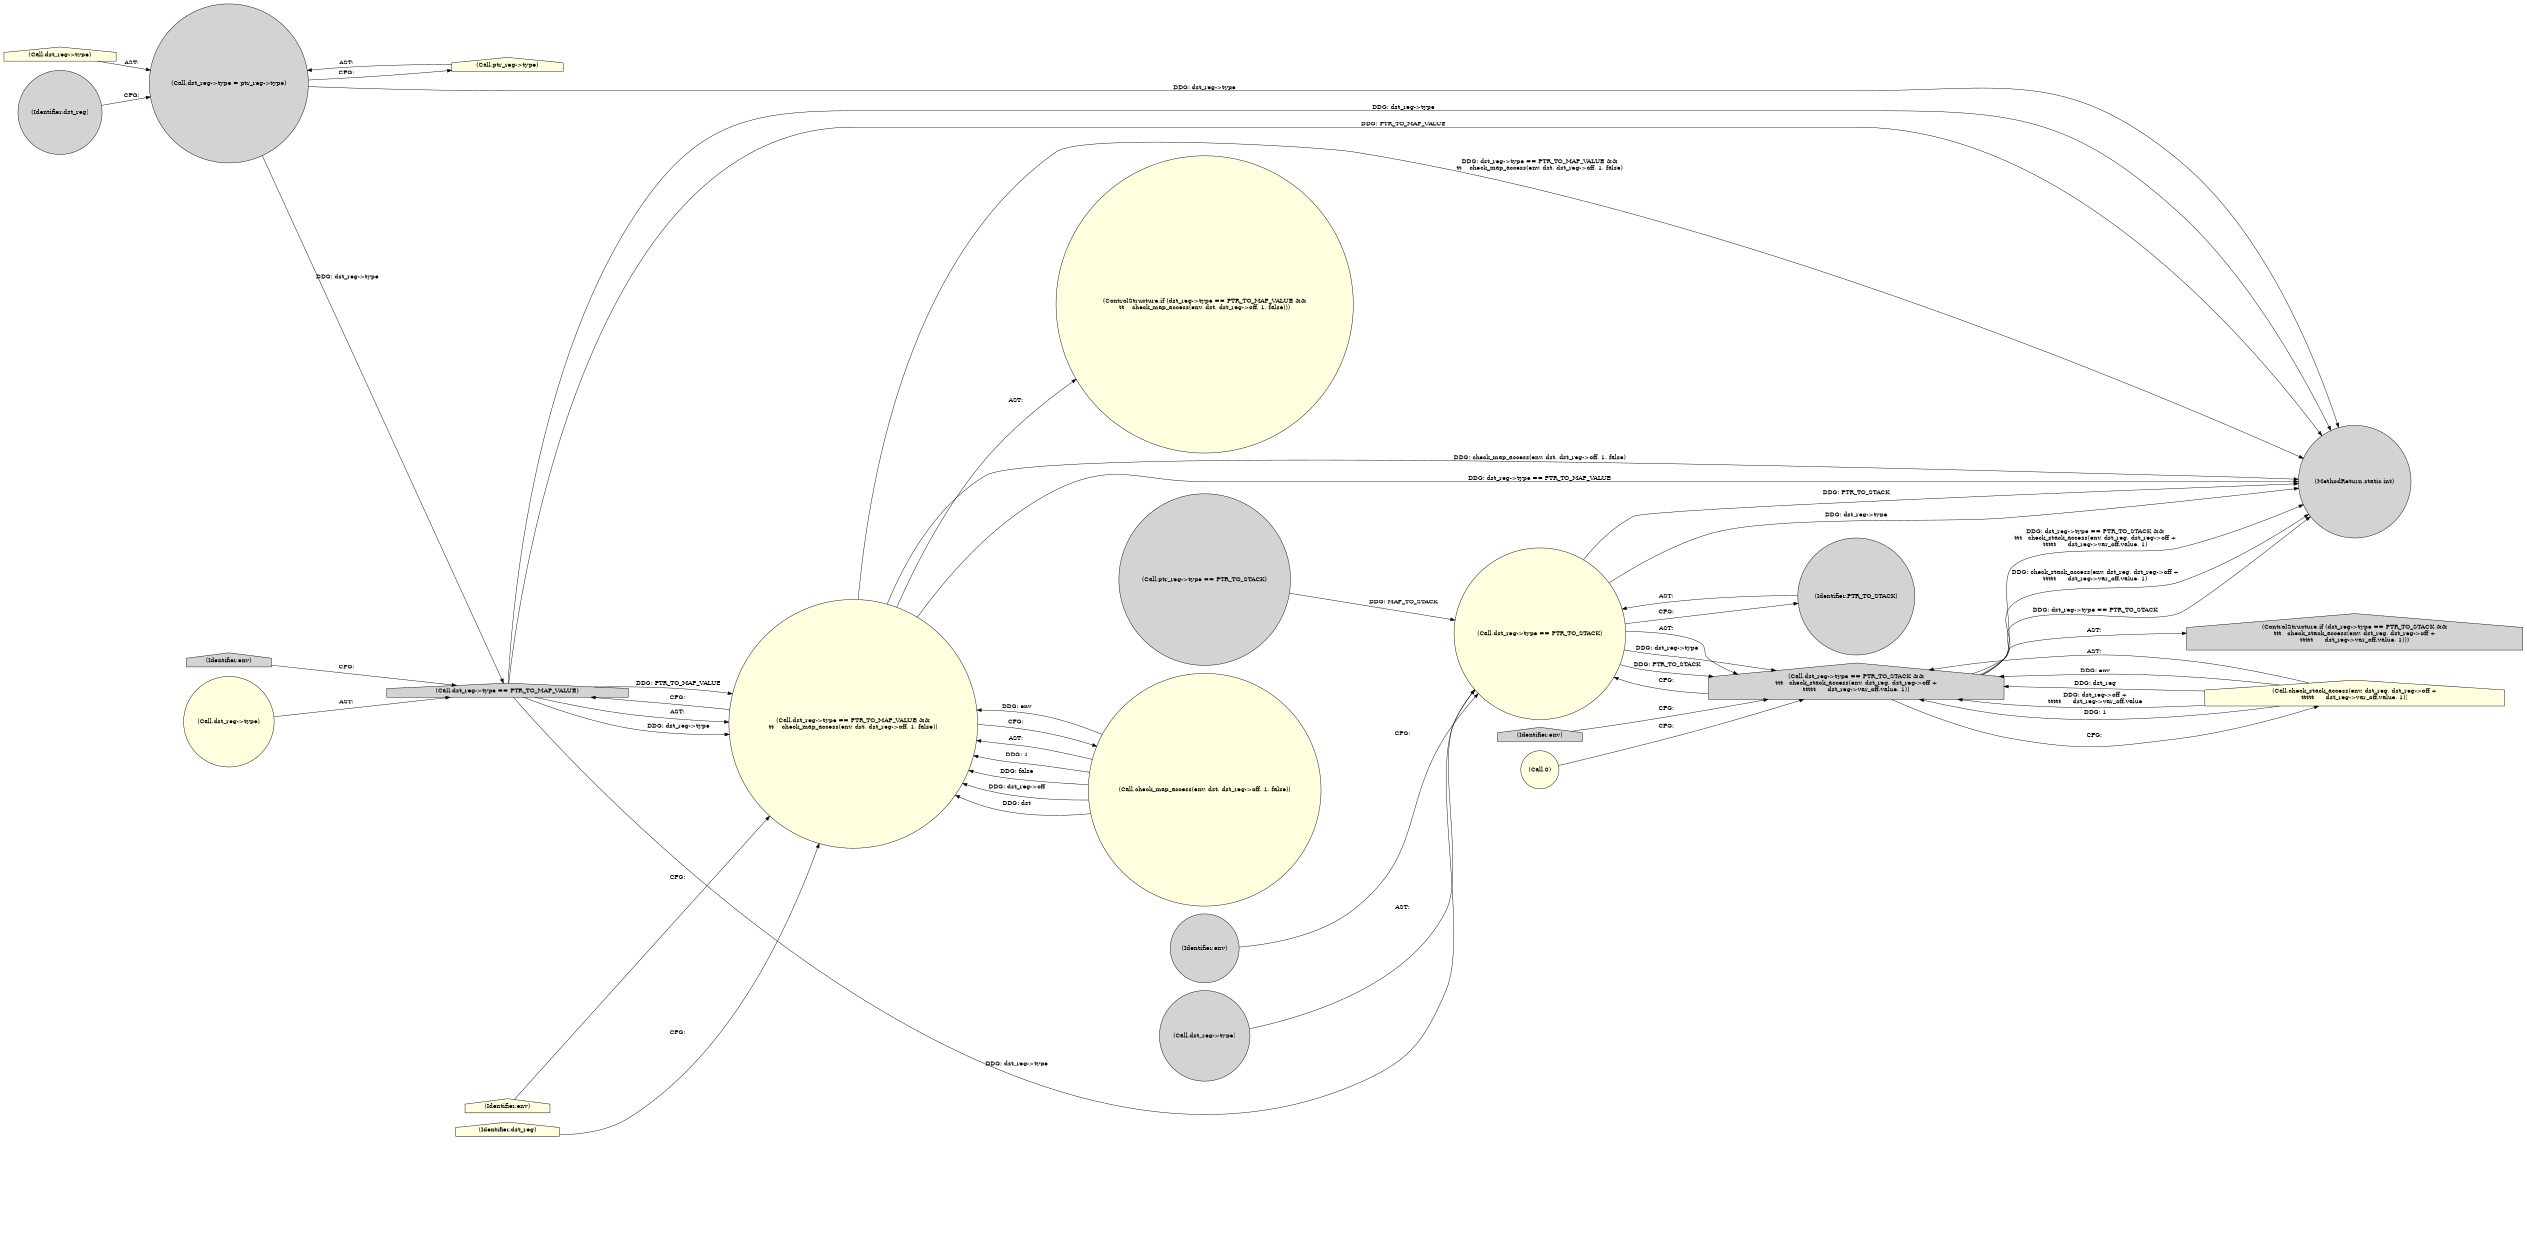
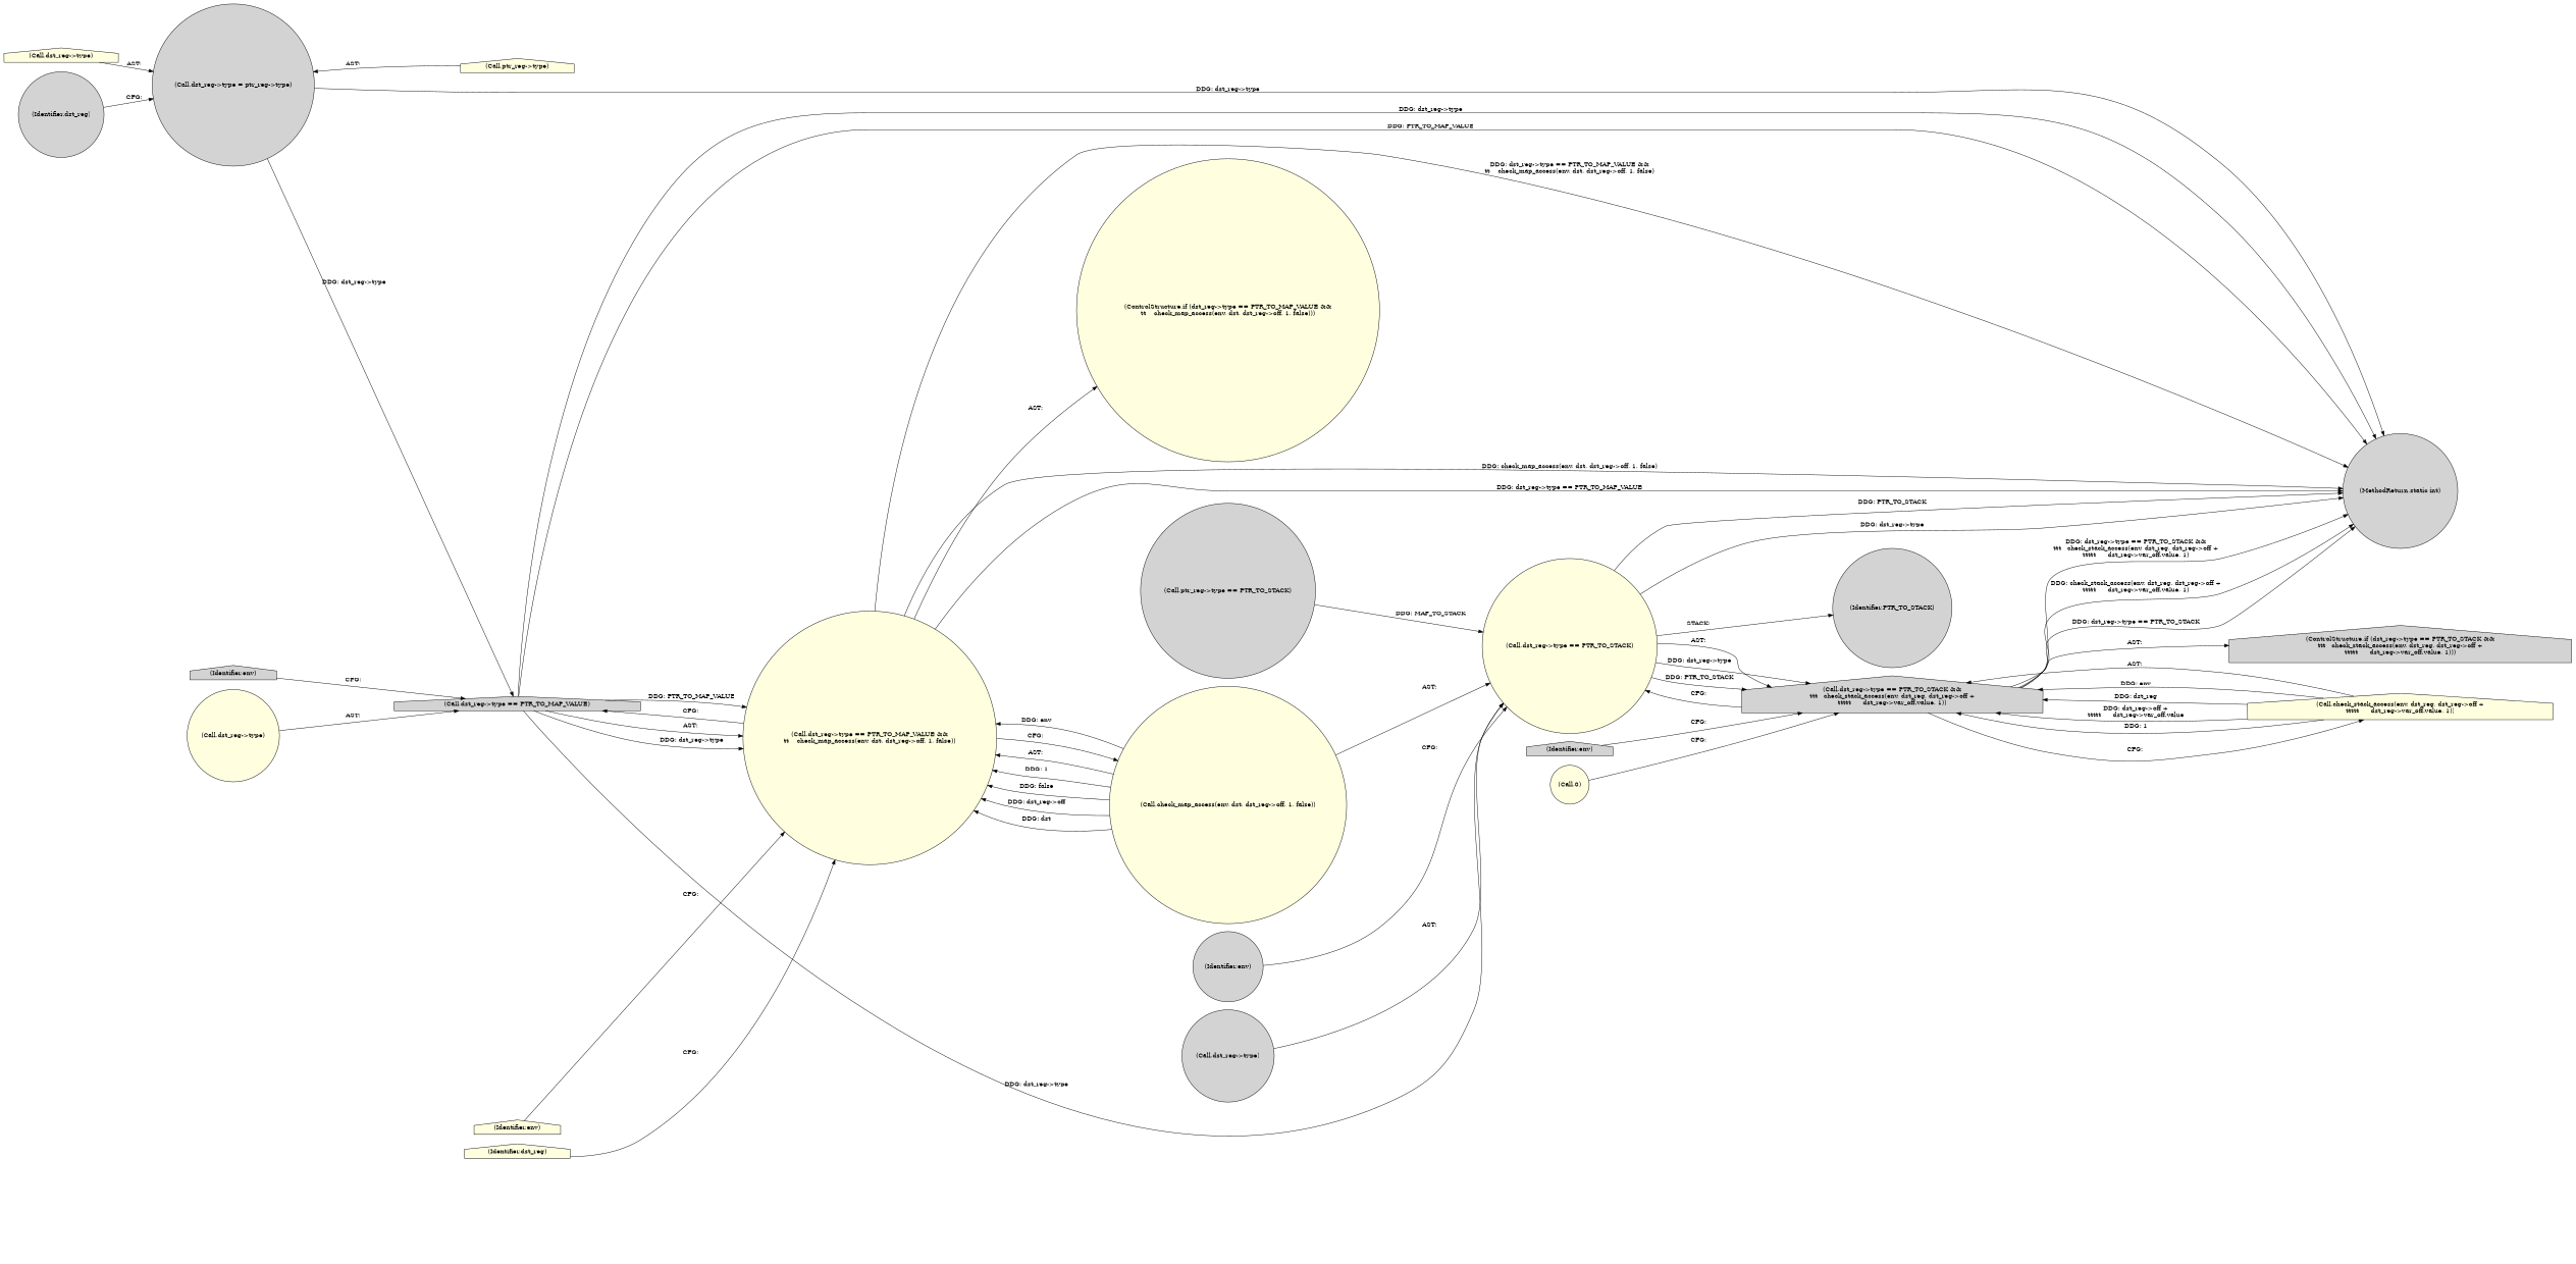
  digraph {
    rankdir=LR
    node [fillcolor=lightgrey shape=circle style=filled]
    n1 [label="(Call,dst_reg->type == PTR_TO_MAP_VALUE)" shape=house]
    n2 [fillcolor=lightyellow label="(Call,dst_reg->type == PTR_TO_MAP_VALUE &&\n\t\t    check_map_access(env, dst, dst_reg->off, 1, false))"]
    n3 [fillcolor=lightyellow label="(Call,dst_reg->type == PTR_TO_STACK)"]
    n4 [label="(MethodReturn,static int)"]
    n5 [fillcolor=lightyellow label="(ControlStructure,if (dst_reg->type == PTR_TO_MAP_VALUE &&\n\t\t    check_map_access(env, dst, dst_reg->off, 1, false)))"]
    n6 [fillcolor=lightyellow label="(Call,check_map_access(env, dst, dst_reg->off, 1, false))"]
    n7 [label="(Call,dst_reg->type == PTR_TO_STACK &&\n\t\t\t   check_stack_access(env, dst_reg, dst_reg->off +\n\t\t\t\t\t      dst_reg->var_off.value, 1))" shape=house]
    n8 [label="(Identifier,PTR_TO_STACK)"]
    n9 [label="(Call,dst_reg->type = ptr_reg->type)"]
    n10 [fillcolor=lightyellow label="(Call,ptr_reg->type)" shape=house]
    n11 [label="(ControlStructure,if (dst_reg->type == PTR_TO_STACK &&\n\t\t\t   check_stack_access(env, dst_reg, dst_reg->off +\n\t\t\t\t\t      dst_reg->var_off.value, 1)))" shape=house]
    n12 [fillcolor=lightyellow label="(Call,check_stack_access(env, dst_reg, dst_reg->off +\n\t\t\t\t\t      dst_reg->var_off.value, 1))" shape=house]
    n13 [fillcolor=lightyellow label="(Identifier,dst_reg)" shape=house]
    n14 [fillcolor=lightyellow label="(Identifier,env)" shape=house]
    n15 [fillcolor=lightyellow label="(Call,dst_reg->type)" shape=house]
    n16 [fillcolor=lightyellow label="(Call,dst_reg->type)"]
    n17 [label="(Call,dst_reg->type)"]
    n18 [label="(Identifier,env)" shape=house]
    n19 [label="(Identifier,env)"]
    n20 [fillcolor=lightyellow label="(Call,0)"]
    n21 [label="(Call,ptr_reg->type == PTR_TO_STACK)"]
    n22 [label="(Identifier,env)" shape=house]
    n23 [label="(Identifier,dst_reg)"]
    n1 -> n2 [label="AST: "]
    n1 -> n2 [label="DDG: dst_reg->type"]
    n1 -> n2 [label="DDG: PTR_TO_MAP_VALUE"]
    n1 -> n3 [label="DDG: dst_reg->type"]
    n1 -> n4 [label="DDG: PTR_TO_MAP_VALUE"]
    n1 -> n4 [label="DDG: dst_reg->type"]
    n2 -> n1 [label="CFG: "]
    n2 -> n4 [label="DDG: check_map_access(env, dst, dst_reg->off, 1, false)"]
    n2 -> n4 [label="DDG: dst_reg->type == PTR_TO_MAP_VALUE"]
    n2 -> n4 [label="DDG: dst_reg->type == PTR_TO_MAP_VALUE &&\n\t\t    check_map_access(env, dst, dst_reg->off, 1, false)"]
    n2 -> n5 [label="AST: "]
    n2 -> n6 [label="CFG: "]
    n3 -> n4 [label="DDG: PTR_TO_STACK"]
    n3 -> n4 [label="DDG: dst_reg->type"]
    n3 -> n7 [label="AST: "]
    n3 -> n7 [label="DDG: dst_reg->type"]
    n3 -> n7 [label="DDG: PTR_TO_STACK"]
-   n3 -> n8 [label="CFG: "]
+   n3 -> n8 [label="STACK: "]
    n6 -> n2 [label="AST: "]
    n6 -> n2 [label="DDG: 1"]
    n6 -> n2 [label="DDG: false"]
    n6 -> n2 [label="DDG: dst_reg->off"]
    n6 -> n2 [label="DDG: dst"]
    n6 -> n2 [label="DDG: env"]
    n7 -> n3 [label="CFG: "]
    n7 -> n4 [label="DDG: dst_reg->type == PTR_TO_STACK &&\n\t\t\t   check_stack_access(env, dst_reg, dst_reg->off +\n\t\t\t\t\t      dst_reg->var_off.value, 1)"]
    n7 -> n4 [label="DDG: check_stack_access(env, dst_reg, dst_reg->off +\n\t\t\t\t\t      dst_reg->var_off.value, 1)"]
    n7 -> n4 [label="DDG: dst_reg->type == PTR_TO_STACK"]
    n7 -> n11 [label="AST: "]
    n7 -> n12 [label="CFG: "]
-   n8 -> n3 [label="AST: "]
+   n6 -> n3 [label="AST: "]
    n9 -> n1 [label="DDG: dst_reg->type"]
    n9 -> n4 [label="DDG: dst_reg->type"]
-   n9 -> n10 [label="CFG: "]
    n10 -> n9 [label="AST: "]
    n12 -> n7 [label="AST: "]
    n12 -> n7 [label="DDG: env"]
    n12 -> n7 [label="DDG: dst_reg"]
    n12 -> n7 [label="DDG: dst_reg->off +\n\t\t\t\t\t      dst_reg->var_off.value"]
    n12 -> n7 [label="DDG: 1"]
    n13 -> n2 [label="CFG: "]
    n14 -> n2 [label="CFG: "]
    n15 -> n9 [label="AST: "]
    n16 -> n1 [label="AST: "]
    n17 -> n3 [label="AST: "]
    n18 -> n1 [label="CFG: "]
    n19 -> n3 [label="CFG: "]
    n20 -> n7 [label="CFG: "]
    n21 -> n3 [label="DDG: MAP_TO_STACK"]
    n22 -> n7 [label="CFG: "]
    n23 -> n9 [label="CFG: "]
  }
